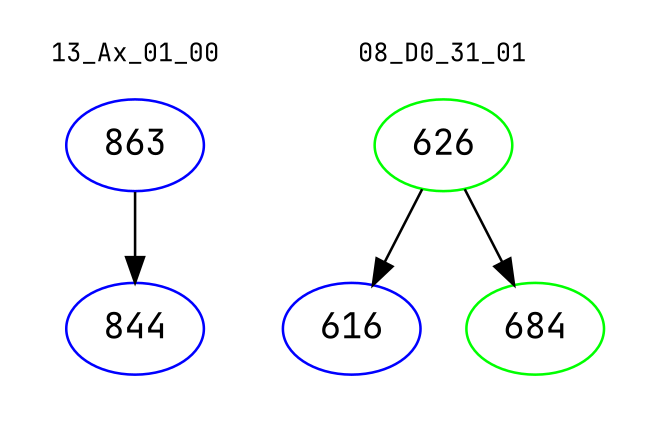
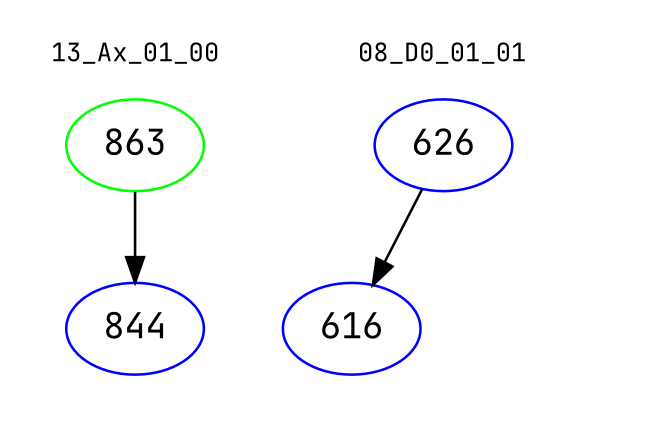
  digraph {
    fontname="JetBrains Mono"
    node [color=green fontname="JetBrains Mono"]
    edge [color=black fontname="JetBrains Mono"]
-   n1 [color=blue label=863]
+   n1 [label=863]
    n2 [color=blue label=844]
-   n3 [label=626]
+   n3 [color=blue label=626]
    n4 [color=blue label=616]
-   n5 [label=684]
    subgraph cluster_1 {
      color=white
      fontsize=10
      label="13_Ax_01_00"
      n1
      n2
    }
    subgraph cluster_2 {
      color=white
      fontsize=10
-     label="08_D0_31_01"
+     label="08_D0_01_01"
      n3
      n4
-     n5
    }
    n1 -> n2
    n3 -> n4
-   n3 -> n5
  }
